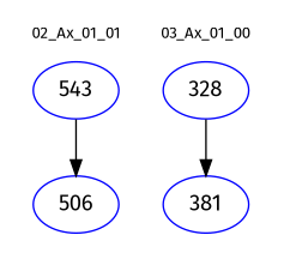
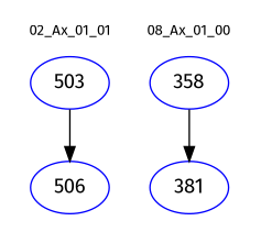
  digraph {
    fontname="Fira Sans"
    node [color=blue fontname="Fira Sans"]
    edge [color=black fontname="Fira Sans"]
-   n1 [label=543]
+   n1 [label=503]
    n2 [label=506]
-   n3 [label=328]
+   n3 [label=358]
    n4 [label=381]
    subgraph cluster_1 {
      color=white
      fontsize=10
      label="02_Ax_01_01"
      n1
      n2
    }
    subgraph cluster_2 {
      color=white
      fontsize=10
-     label="03_Ax_01_00"
+     label="08_Ax_01_00"
      n3
      n4
    }
    n1 -> n2
    n3 -> n4
  }
